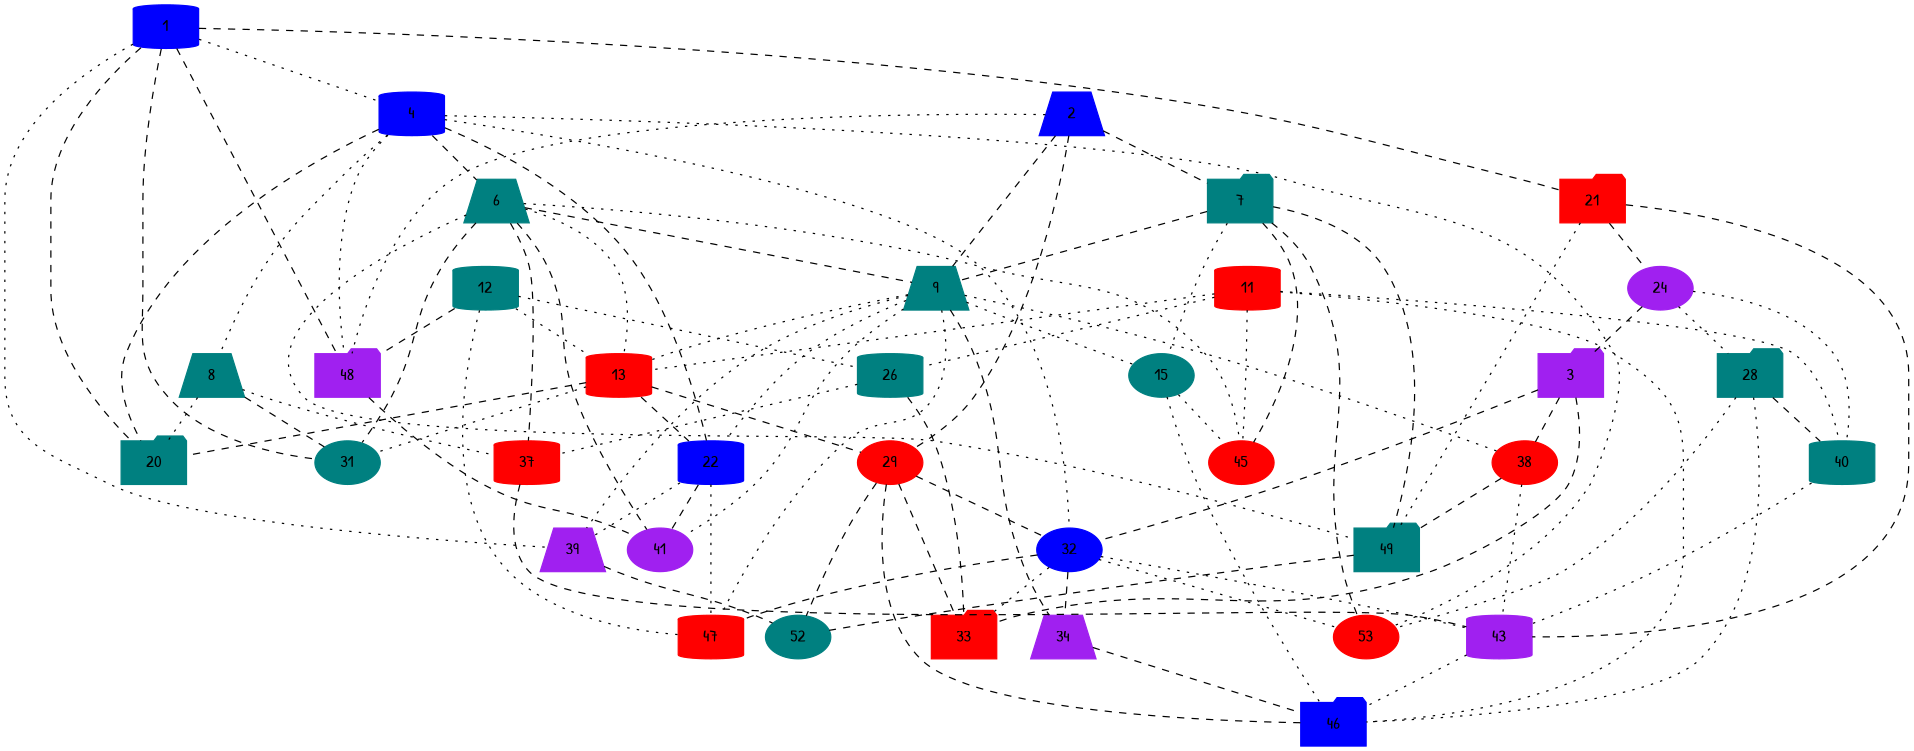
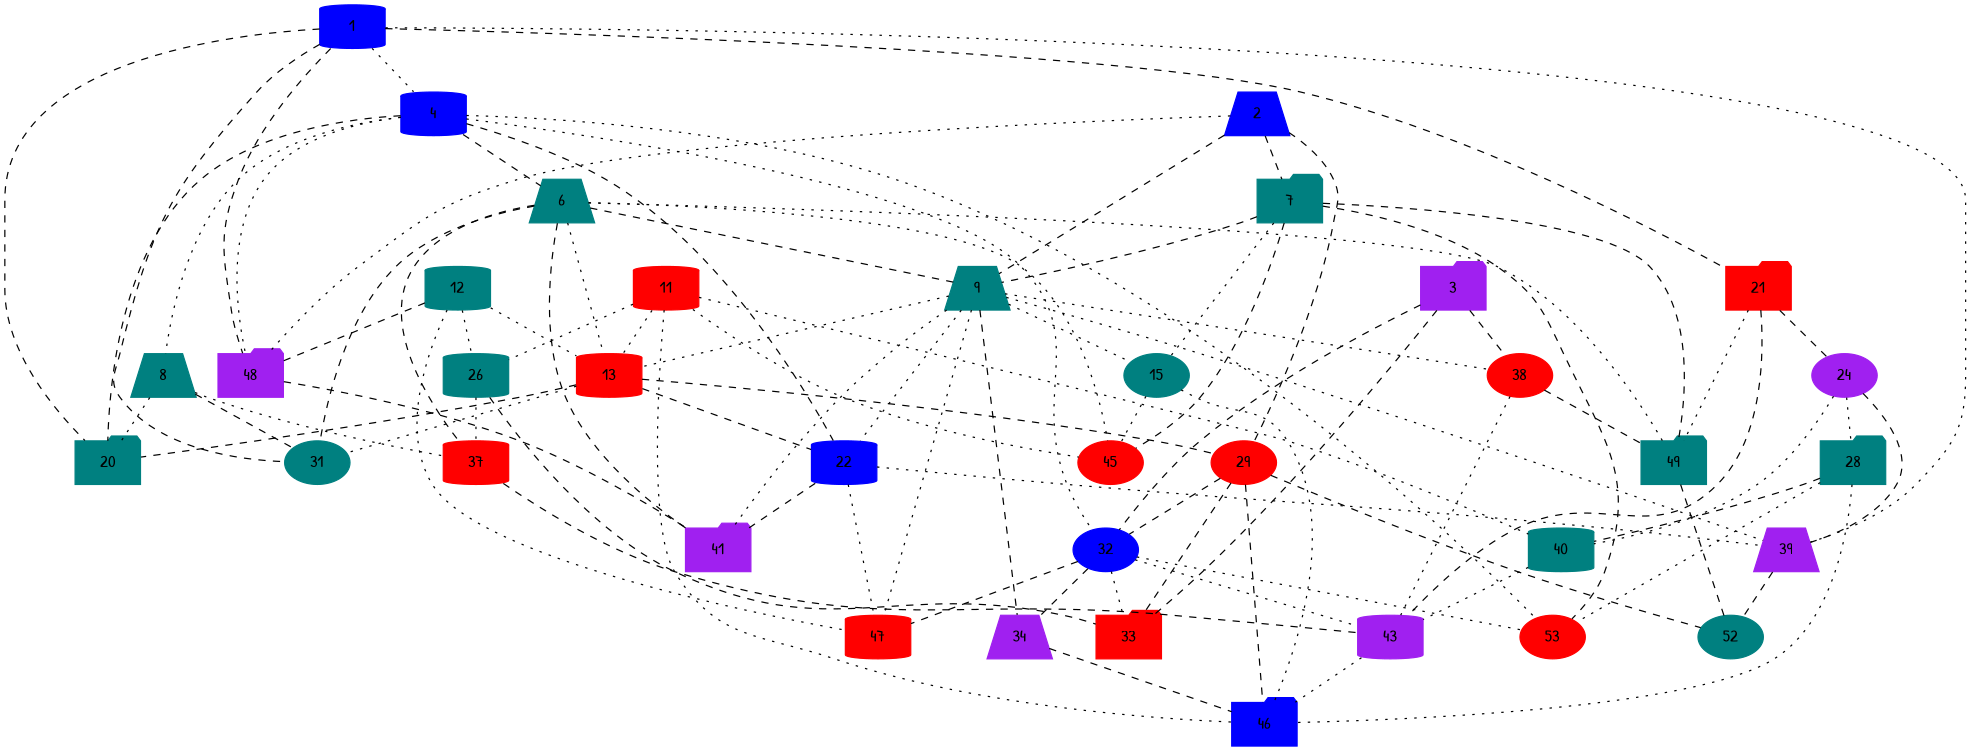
  graph {
    fontname="Patrick Hand"
    node [color=teal fontname="Patrick Hand" shape=cylinder style=filled]
    edge [fontname="Patrick Hand" style=dotted]
    1 [color=blue super="+23"]
    4 [color=blue super="+25+5"]
    20 [shape=folder]
    21 [color=red shape=folder]
    31 [shape=ellipse super="+51"]
    39 [color=purple shape=trapezium super="+55"]
    48 [color=purple shape=folder]
    32 [color=blue shape=ellipse super="+58+59"]
    6 [shape=trapezium super="+36+14"]
    8 [shape=trapezium]
    22 [color=blue super="+42"]
    53 [color=red shape=ellipse]
    49 [shape=folder super="+57"]
    24 [color=purple shape=ellipse]
    43 [color=purple super="+44"]
    52 [shape=ellipse]
-   41 [color=purple shape=ellipse]
+   41 [color=purple shape=folder]
    7 [shape=folder super="+27"]
    9 [shape=trapezium super="+10+18"]
    45 [color=red shape=ellipse]
    15 [shape=ellipse]
    2 [color=blue shape=trapezium]
    29 [color=red shape=ellipse super="+35"]
    38 [color=red shape=ellipse]
    13 [color=red super="+16"]
    34 [color=purple shape=trapezium]
    47 [color=red]
    33 [color=red shape=folder]
    46 [color=blue shape=folder super="+56"]
    3 [color=purple shape=folder]
    37 [color=red]
    11 [color=red super="+19"]
    26
    40
    12
    28 [shape=folder]
    1 -- 4
    1 -- 20 [style=dashed]
    1 -- 21 [style=dashed]
    1 -- 31 [style=dashed]
    1 -- 39
    1 -- 48 [style=dashed]
    4 -- 20 [style=dashed]
    4 -- 48
    4 -- 32
    4 -- 6 [style=dashed]
    4 -- 8
    4 -- 22 [style=dashed]
    4 -- 53
    21 -- 49
    21 -- 24 [style=dashed]
    21 -- 43 [style=dashed]
    39 -- 52 [style=dashed weight=2]
    48 -- 41 [style=dashed]
    32 -- 53
    32 -- 43
    32 -- 34 [style=dashed]
    32 -- 47 [style=dashed]
    32 -- 33
    6 -- 31 [style=dashed weight=2]
    6 -- 49 [weight=2]
    6 -- 41 [style=dashed]
    6 -- 9 [style=dashed]
    6 -- 45
    6 -- 13
    6 -- 37 [style=dashed]
    8 -- 20
    8 -- 31 [style=dashed]
    8 -- 37
    22 -- 39
    22 -- 41 [style=dashed]
    22 -- 47
    49 -- 52 [style=dashed]
-   24 -- 3 [style=dashed]
+   24 -- 39 [style=dashed]
    24 -- 40
    24 -- 28
    43 -- 46
    7 -- 53 [style=dashed]
    7 -- 49 [style=dashed]
    7 -- 9 [style=dashed]
    7 -- 45 [style=dashed]
    7 -- 15
    9 -- 39
    9 -- 22
    9 -- 41
    9 -- 15
    9 -- 38
    9 -- 13
    9 -- 34 [style=dashed weight=2]
    9 -- 47
    15 -- 45
    15 -- 46
    2 -- 48
    2 -- 7 [style=dashed]
    2 -- 9 [style=dashed]
    2 -- 29 [style=dashed]
    29 -- 32 [style=dashed]
    29 -- 52 [style=dashed]
    29 -- 33 [style=dashed]
    29 -- 46 [style=dashed]
    38 -- 49 [style=dashed]
    38 -- 43
    13 -- 20 [style=dashed]
    13 -- 31 [weight=2]
    13 -- 22 [style=dashed]
    13 -- 29 [style=dashed]
    34 -- 46 [style=dashed]
    3 -- 32 [style=dashed]
    3 -- 38 [style=dashed]
    3 -- 33 [style=dashed]
    37 -- 43 [style=dashed]
    11 -- 45
    11 -- 13 [weight=2]
    11 -- 46
    11 -- 26
    11 -- 40
    26 -- 33 [style=dashed]
    26 -- 37
    40 -- 43
    12 -- 48 [style=dashed]
    12 -- 13
    12 -- 47
    12 -- 26
    28 -- 53
    28 -- 46
    28 -- 40 [style=dashed]
  }
